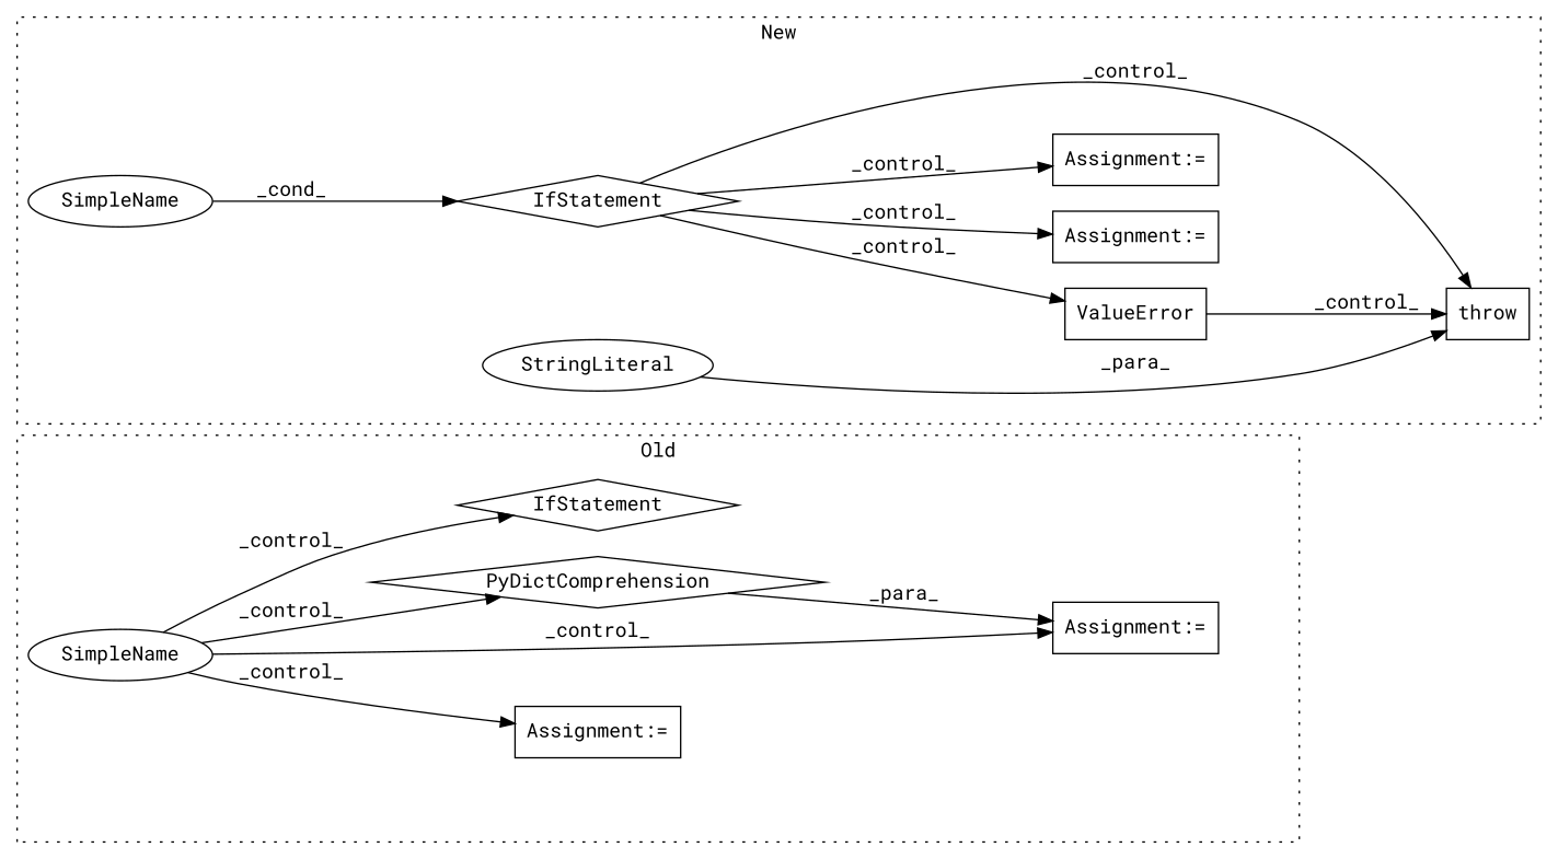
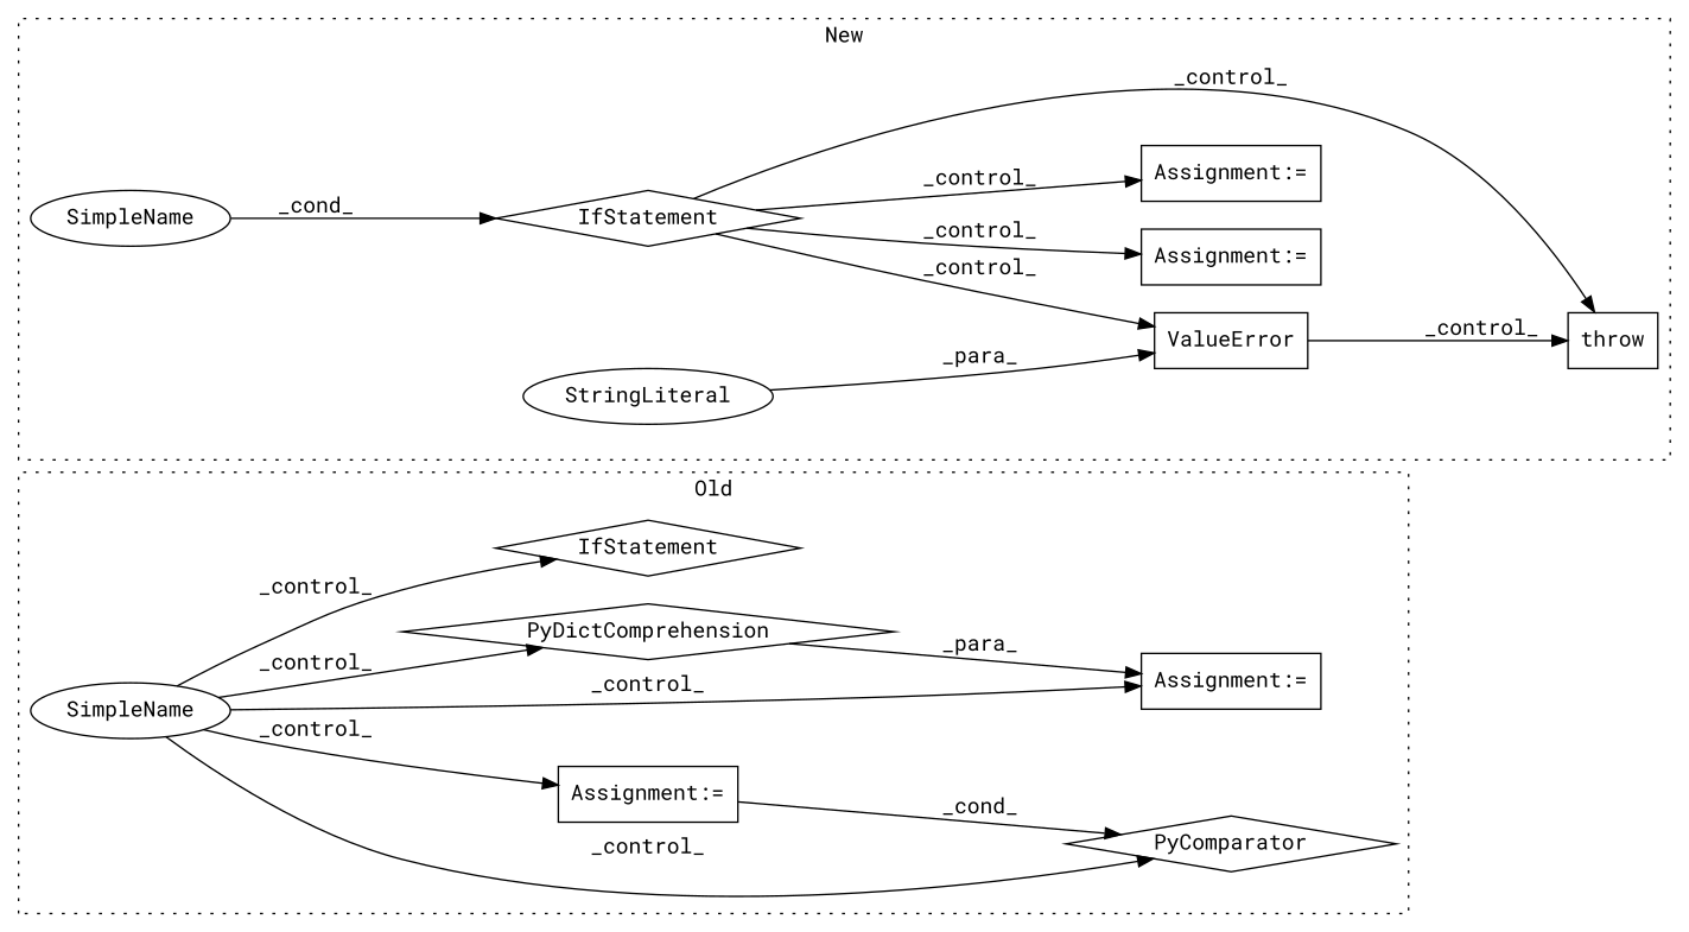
  digraph {
    fontname="Roboto Mono"
    rankdir=LR
    node [a=7 fontname="Roboto Mono" l=70 s=3222 shape=box]
    edge [fontname="Roboto Mono"]
+   n1 [a=113 label=PyComparator shape=diamond]
    n2 [label="Assignment:="]
    n3 [l=14 label="Assignment:=" s=3114]
    n4 [a=110 l=172 label=PyDictComprehension s=3128 shape=diamond]
    n5 [a=42 l=3 label=SimpleName s=2841 shape=ellipse]
    n6 [a=25 label=IfStatement shape=diamond]
    n7 [a=32 l="11,1" label=ValueError s="3336,3384"]
    n8 [a=53 l=6 label=throw s=3330]
    n9 [a=42 label=SimpleName shape=ellipse l="" s=""]
    n10 [a=25 l="4,2" label=IfStatement s="3295,3318" shape=diamond]
    n11 [l=1 label="Assignment:=" s=3510]
    n12 [a=45 l=37 label=StringLiteral s=3347 shape=ellipse]
    n13 [l=1 label="Assignment:=" s=3869]
    subgraph cluster_1 {
      label=Old
      style=dotted
+     n1
      n2
      n3
      n4
      n5
      n6
    }
    subgraph cluster_2 {
      label=New
      style=dotted
      n7
      n8
      n9
      n10
      n11
      n12
      n13
    }
+   n2 -> n1 [label=_cond_]
    n4 -> n3 [label=_para_]
+   n5 -> n1 [label=_control_]
    n5 -> n2 [label=_control_]
    n5 -> n3 [label=_control_]
    n5 -> n4 [label=_control_]
    n5 -> n6 [label=_control_]
    n7 -> n8 [label=_control_]
    n9 -> n10 [label=_cond_]
    n10 -> n7 [label=_control_]
    n10 -> n8 [label=_control_]
    n10 -> n11 [label=_control_]
    n10 -> n13 [label=_control_]
-   n12 -> n8 [label=_para_]
+   n12 -> n7 [label=_para_]
  }
